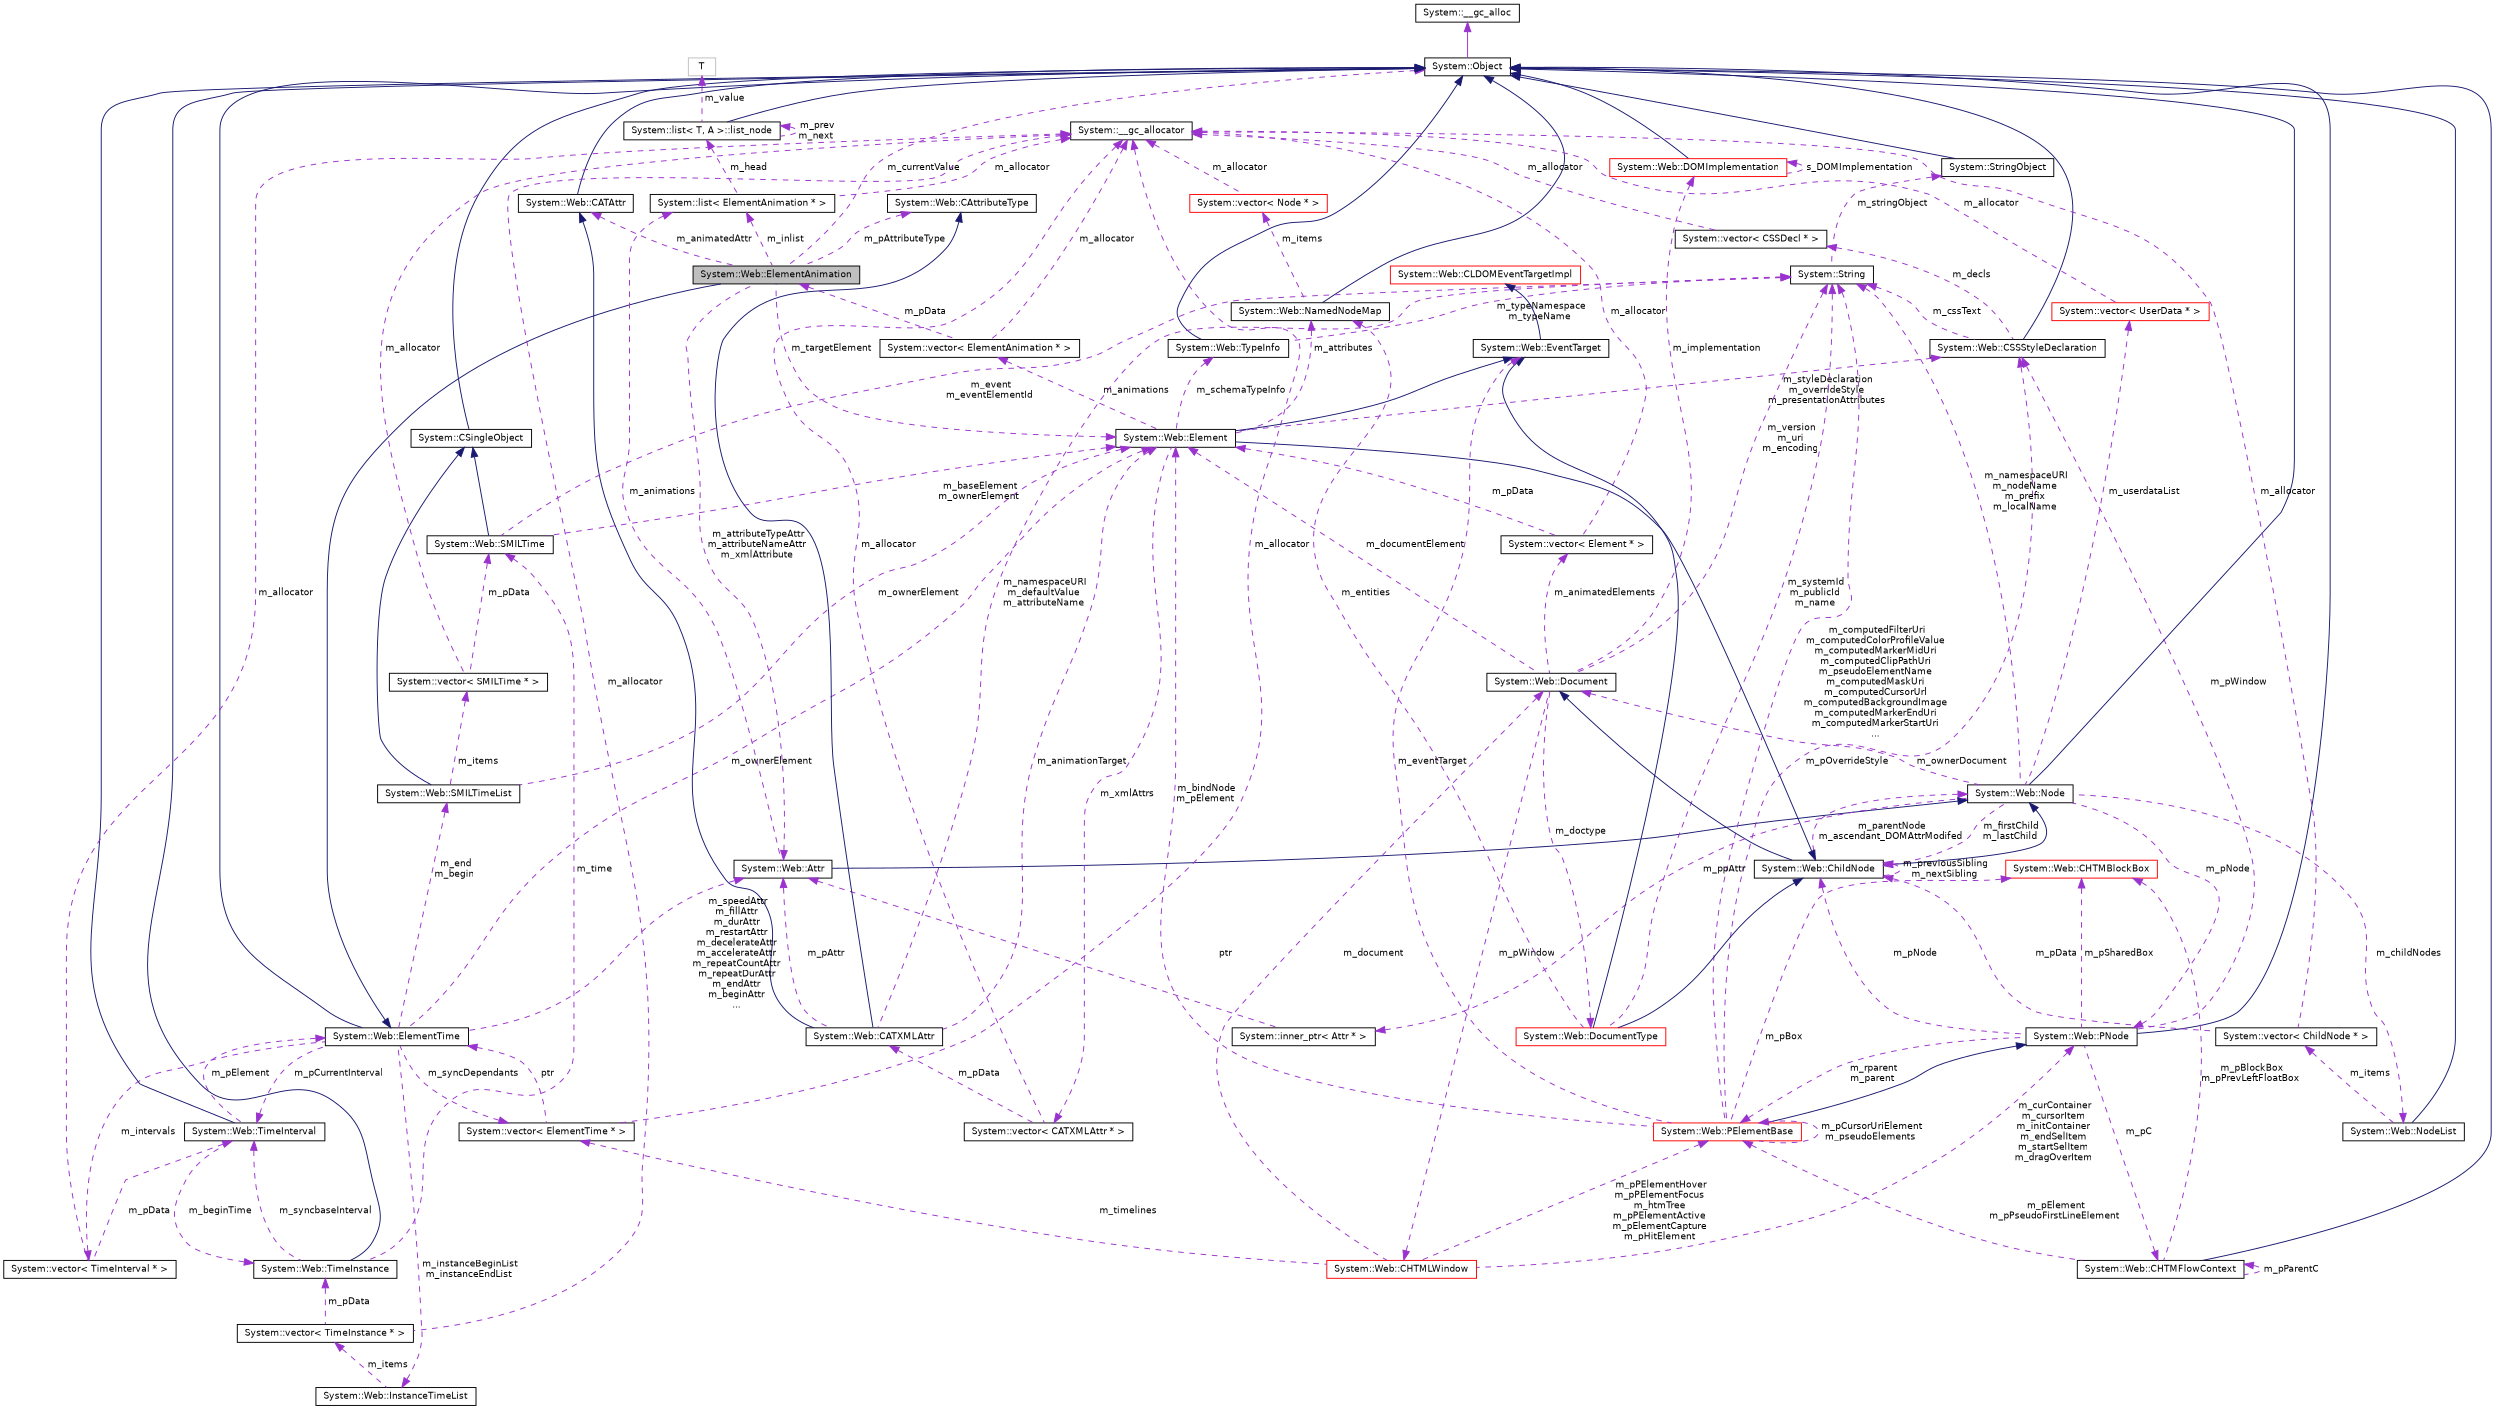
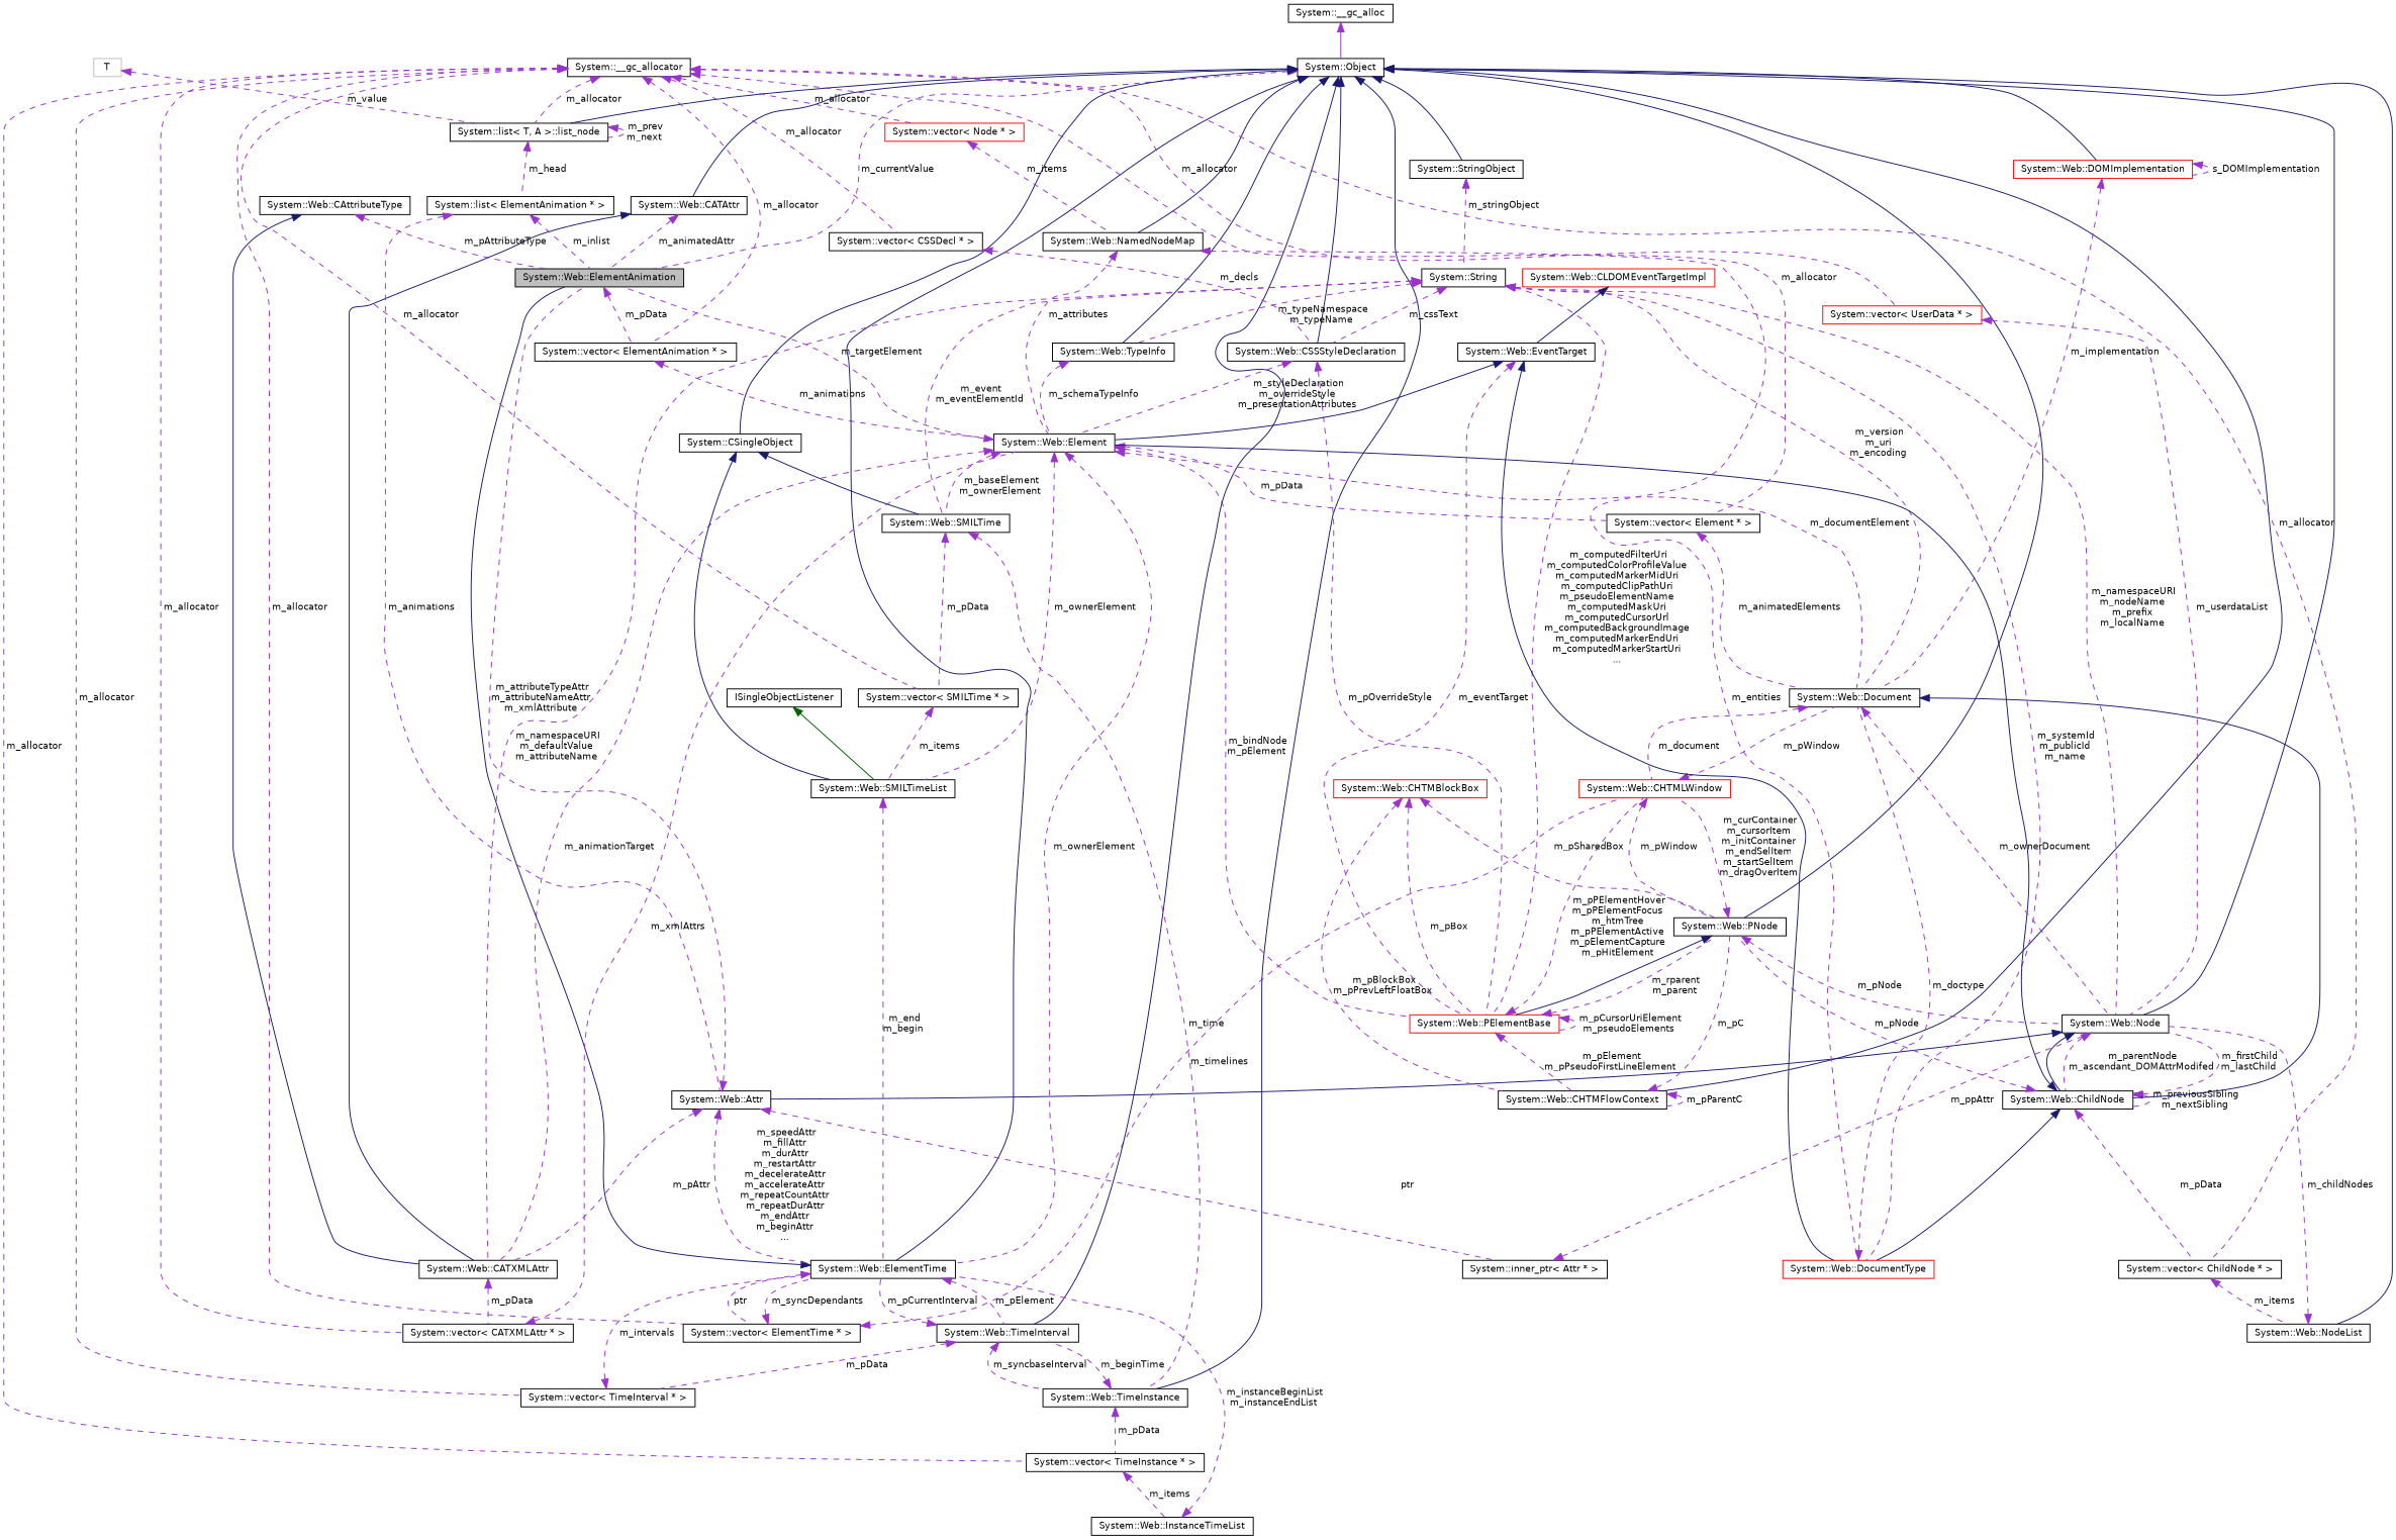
  digraph {
    node [color=black fillcolor=white fontname=Helvetica fontsize=10 shape=record style=filled]
    edge [color=darkorchid3 dir=back fontname=Helvetica fontsize=10 labelfontname=Helvetica labelfontsize=10 style=dashed]
    n1 [fillcolor=grey75 fontcolor=black height=0.2 label="System::Web::ElementAnimation" width=0.4]
    n2 [height=0.2 label="System::vector\< ElementAnimation * \>" width=0.4]
    n3 [height=0.2 label="System::Web::Element" width=0.4]
    n4 [height=0.2 label="System::Web::ElementTime" width=0.4]
    n5 [height=0.2 label="System::Web::TimeInterval" width=0.4]
    n6 [height=0.2 label="System::vector\< ElementTime * \>" width=0.4]
    n7 [height=0.2 label="System::Web::TimeInstance" width=0.4]
    n8 [height=0.2 label="System::vector\< TimeInterval * \>" width=0.4]
    n9 [color=red height=0.2 label="System::Web::CHTMLWindow" width=0.4]
    n10 [height=0.2 label="System::Object" width=0.4]
    n11 [height=0.2 label="System::CSingleObject" width=0.4]
    n12 [height=0.2 label="System::StringObject" width=0.4]
    n13 [height=0.2 label="System::Web::Node" width=0.4]
    n14 [height=0.2 label="System::Web::NodeList" width=0.4]
    n15 [color=red height=0.2 label="System::Web::DOMImplementation" width=0.4]
    n16 [height=0.2 label="System::Web::NamedNodeMap" width=0.4]
    n17 [height=0.2 label="System::Web::PNode" width=0.4]
    n18 [height=0.2 label="System::Web::CSSStyleDeclaration" width=0.4]
    n19 [height=0.2 label="System::Web::CHTMFlowContext" width=0.4]
    n20 [height=0.2 label="System::list\< T, A \>::list_node" width=0.4]
    n21 [height=0.2 label="System::Web::CATAttr" width=0.4]
    n22 [height=0.2 label="System::Web::TypeInfo" width=0.4]
    n23 [height=0.2 label="System::vector\< TimeInstance * \>" width=0.4]
    n24 [height=0.2 label="System::Web::SMILTime" width=0.4]
    n25 [height=0.2 label="System::Web::SMILTimeList" width=0.4]
    n26 [height=0.2 label="System::String" width=0.4]
    n27 [height=0.2 label="System::Web::ChildNode" width=0.4]
    n28 [height=0.2 label="System::Web::Attr" width=0.4]
    n29 [height=0.2 label="System::Web::Document" width=0.4]
    n30 [color=red height=0.2 label="System::Web::DocumentType" width=0.4]
    n31 [color=red height=0.2 label="System::Web::PElementBase" width=0.4]
    n32 [height=0.2 label="System::list\< ElementAnimation * \>" width=0.4]
    n33 [height=0.2 label="System::Web::CATXMLAttr" width=0.4]
    n34 [height=0.2 label="System::__gc_alloc" width=0.4]
    n35 [height=0.2 label="System::Web::InstanceTimeList" width=0.4]
    n36 [height=0.2 label="System::vector\< SMILTime * \>" width=0.4]
    n37 [height=0.2 label="System::vector\< CATXMLAttr * \>" width=0.4]
    n38 [height=0.2 label="System::vector\< Element * \>" width=0.4]
    n39 [height=0.2 label="System::vector\< ChildNode * \>" width=0.4]
    n40 [height=0.2 label="System::inner_ptr\< Attr * \>" width=0.4]
    n41 [height=0.2 label="System::__gc_allocator" width=0.4]
    n42 [color=red height=0.2 label="System::vector\< Node * \>" width=0.4]
    n43 [height=0.2 label="System::vector\< CSSDecl * \>" width=0.4]
    n44 [color=red height=0.2 label="System::vector\< UserData * \>" width=0.4]
    n45 [height=0.2 label="System::Web::EventTarget" width=0.4]
    n46 [color=red height=0.2 label="System::Web::CLDOMEventTargetImpl" width=0.4]
    n47 [color=red height=0.2 label="System::Web::CHTMBlockBox" width=0.4]
    n48 [color=grey75 height=0.2 label=T width=0.4]
    n49 [height=0.2 label="System::Web::CAttributeType" width=0.4]
+   n50 [height=0.2 label=ISingleObjectListener width=0.4]
    n1 -> n2 [label=" m_pData"]
    n2 -> n3 [label=" m_animations"]
    n3 -> n1 [label=" m_targetElement"]
    n3 -> n4 [label=" m_ownerElement"]
    n3 -> n24 [label=" m_baseElement\nm_ownerElement"]
    n3 -> n25 [label=" m_ownerElement"]
    n3 -> n29 [label=" m_documentElement"]
    n3 -> n31 [label=" m_bindNode\nm_pElement"]
    n3 -> n33 [label=" m_animationTarget"]
    n3 -> n38 [label=" m_pData"]
    n4 -> n1 [color=midnightblue style=solid]
    n4 -> n5 [label=" m_pElement"]
    n4 -> n6 [label=" ptr"]
    n5 -> n4 [label=" m_pCurrentInterval"]
    n5 -> n7 [label=" m_syncbaseInterval"]
    n5 -> n8 [label=" m_pData"]
    n6 -> n4 [label=" m_syncDependants"]
    n6 -> n9 [label=" m_timelines"]
    n7 -> n5 [label=" m_beginTime"]
    n7 -> n23 [label=" m_pData"]
    n8 -> n4 [label=" m_intervals"]
-   n18 -> n17 [label=" m_pWindow"]
+   n9 -> n17 [label=" m_pWindow"]
    n9 -> n29 [label=" m_pWindow"]
    n10 -> n1 [label=" m_currentValue"]
    n10 -> n4 [color=midnightblue style=solid]
    n10 -> n5 [color=midnightblue style=solid]
    n10 -> n7 [color=midnightblue style=solid]
    n10 -> n11 [color=midnightblue style=solid]
    n10 -> n12 [color=midnightblue style=solid]
    n10 -> n13 [color=midnightblue style=solid]
    n10 -> n14 [color=midnightblue style=solid]
    n10 -> n15 [color=midnightblue style=solid]
    n10 -> n16 [color=midnightblue style=solid]
    n10 -> n17 [color=midnightblue style=solid]
    n10 -> n18 [color=midnightblue style=solid]
    n10 -> n19 [color=midnightblue style=solid]
    n10 -> n20 [color=midnightblue style=solid]
    n10 -> n21 [color=midnightblue style=solid]
    n10 -> n22 [color=midnightblue style=solid]
    n11 -> n24 [color=midnightblue style=solid]
    n11 -> n25 [color=midnightblue style=solid]
    n12 -> n26 [label=" m_stringObject"]
    n13 -> n27 [color=midnightblue style=solid]
    n13 -> n27 [label=" m_parentNode\nm_ascendant_DOMAttrModifed"]
    n13 -> n28 [color=midnightblue style=solid]
    n14 -> n13 [label=" m_childNodes"]
    n15 -> n15 [label=" s_DOMImplementation"]
    n15 -> n29 [label=" m_implementation"]
    n16 -> n3 [label=" m_attributes"]
    n16 -> n30 [label=" m_entities"]
    n17 -> n9 [label=" m_curContainer\nm_cursorItem\nm_initContainer\nm_endSelItem\nm_startSelItem\nm_dragOverItem"]
    n17 -> n13 [label=" m_pNode"]
    n17 -> n31 [color=midnightblue style=solid]
    n18 -> n3 [label=" m_styleDeclaration\nm_overrideStyle\nm_presentationAttributes"]
    n18 -> n31 [label=" m_pOverrideStyle"]
    n19 -> n17 [label=" m_pC"]
    n19 -> n19 [label=" m_pParentC"]
    n20 -> n20 [label=" m_prev\nm_next"]
    n20 -> n32 [label=" m_head"]
    n21 -> n1 [label=" m_animatedAttr"]
    n21 -> n33 [color=midnightblue style=solid]
    n22 -> n3 [label=" m_schemaTypeInfo"]
    n23 -> n35 [label=" m_items"]
    n24 -> n7 [label=" m_time"]
    n24 -> n36 [label=" m_pData"]
    n25 -> n4 [label=" m_end\nm_begin"]
    n26 -> n13 [label=" m_namespaceURI\nm_nodeName\nm_prefix\nm_localName"]
    n26 -> n18 [label=" m_cssText"]
    n26 -> n22 [label=" m_typeNamespace\nm_typeName"]
    n26 -> n24 [label=" m_event\nm_eventElementId"]
    n26 -> n29 [label=" m_version\nm_uri\nm_encoding"]
    n26 -> n30 [label=" m_systemId\nm_publicId\nm_name"]
    n26 -> n31 [label=" m_computedFilterUri\nm_computedColorProfileValue\nm_computedMarkerMidUri\nm_computedClipPathUri\nm_pseudoElementName\nm_computedMaskUri\nm_computedCursorUrl\nm_computedBackgroundImage\nm_computedMarkerEndUri\nm_computedMarkerStartUri\n..."]
    n26 -> n33 [label=" m_namespaceURI\nm_defaultValue\nm_attributeName"]
    n27 -> n3 [color=midnightblue style=solid]
    n27 -> n13 [label=" m_firstChild\nm_lastChild"]
    n27 -> n17 [label=" m_pNode"]
    n27 -> n27 [label=" m_previousSibling\nm_nextSibling"]
    n27 -> n30 [color=midnightblue style=solid]
    n27 -> n39 [label=" m_pData"]
    n28 -> n1 [label=" m_attributeTypeAttr\nm_attributeNameAttr\nm_xmlAttribute"]
    n28 -> n4 [label=" m_speedAttr\nm_fillAttr\nm_durAttr\nm_restartAttr\nm_decelerateAttr\nm_accelerateAttr\nm_repeatCountAttr\nm_repeatDurAttr\nm_endAttr\nm_beginAttr\n..."]
    n28 -> n33 [label=" m_pAttr"]
    n28 -> n40 [label=" ptr"]
    n29 -> n9 [label=" m_document"]
    n29 -> n13 [label=" m_ownerDocument"]
    n29 -> n27 [color=midnightblue style=solid]
    n30 -> n29 [label=" m_doctype"]
    n31 -> n9 [label=" m_pPElementHover\nm_pPElementFocus\nm_htmTree\nm_pPElementActive\nm_pElementCapture\nm_pHitElement"]
    n31 -> n17 [label=" m_rparent\nm_parent"]
    n31 -> n19 [label=" m_pElement\nm_pPseudoFirstLineElement"]
    n31 -> n31 [label=" m_pCursorUriElement\nm_pseudoElements"]
    n32 -> n1 [label=" m_inlist"]
    n32 -> n28 [label=" m_animations"]
    n33 -> n37 [label=" m_pData"]
    n34 -> n10 [style=solid]
    n35 -> n4 [label=" m_instanceBeginList\nm_instanceEndList"]
    n36 -> n25 [label=" m_items"]
    n37 -> n3 [label=" m_xmlAttrs"]
    n38 -> n29 [label=" m_animatedElements"]
    n39 -> n14 [label=" m_items"]
    n40 -> n13 [label=" m_ppAttr"]
    n41 -> n2 [label=" m_allocator"]
    n41 -> n6 [label=" m_allocator"]
    n41 -> n8 [label=" m_allocator"]
    n41 -> n23 [label=" m_allocator"]
-   n41 -> n32 [label=" m_allocator"]
+   n41 -> n20 [label=" m_allocator"]
    n41 -> n36 [label=" m_allocator"]
    n41 -> n37 [label=" m_allocator"]
    n41 -> n38 [label=" m_allocator"]
    n41 -> n39 [label=" m_allocator"]
    n41 -> n42 [label=" m_allocator"]
    n41 -> n43 [label=" m_allocator"]
    n41 -> n44 [label=" m_allocator"]
    n42 -> n16 [label=" m_items"]
    n43 -> n18 [label=" m_decls"]
    n44 -> n13 [label=" m_userdataList"]
    n45 -> n3 [color=midnightblue style=solid]
    n45 -> n30 [color=midnightblue style=solid]
    n45 -> n31 [label=" m_eventTarget"]
    n46 -> n45 [color=midnightblue style=solid]
    n47 -> n17 [label=" m_pSharedBox"]
    n47 -> n19 [label=" m_pBlockBox\nm_pPrevLeftFloatBox"]
    n47 -> n31 [label=" m_pBox"]
    n48 -> n20 [label=" m_value"]
    n49 -> n1 [label=" m_pAttributeType"]
    n49 -> n33 [color=midnightblue style=solid]
+   n50 -> n25 [color=darkgreen style=solid]
  }
